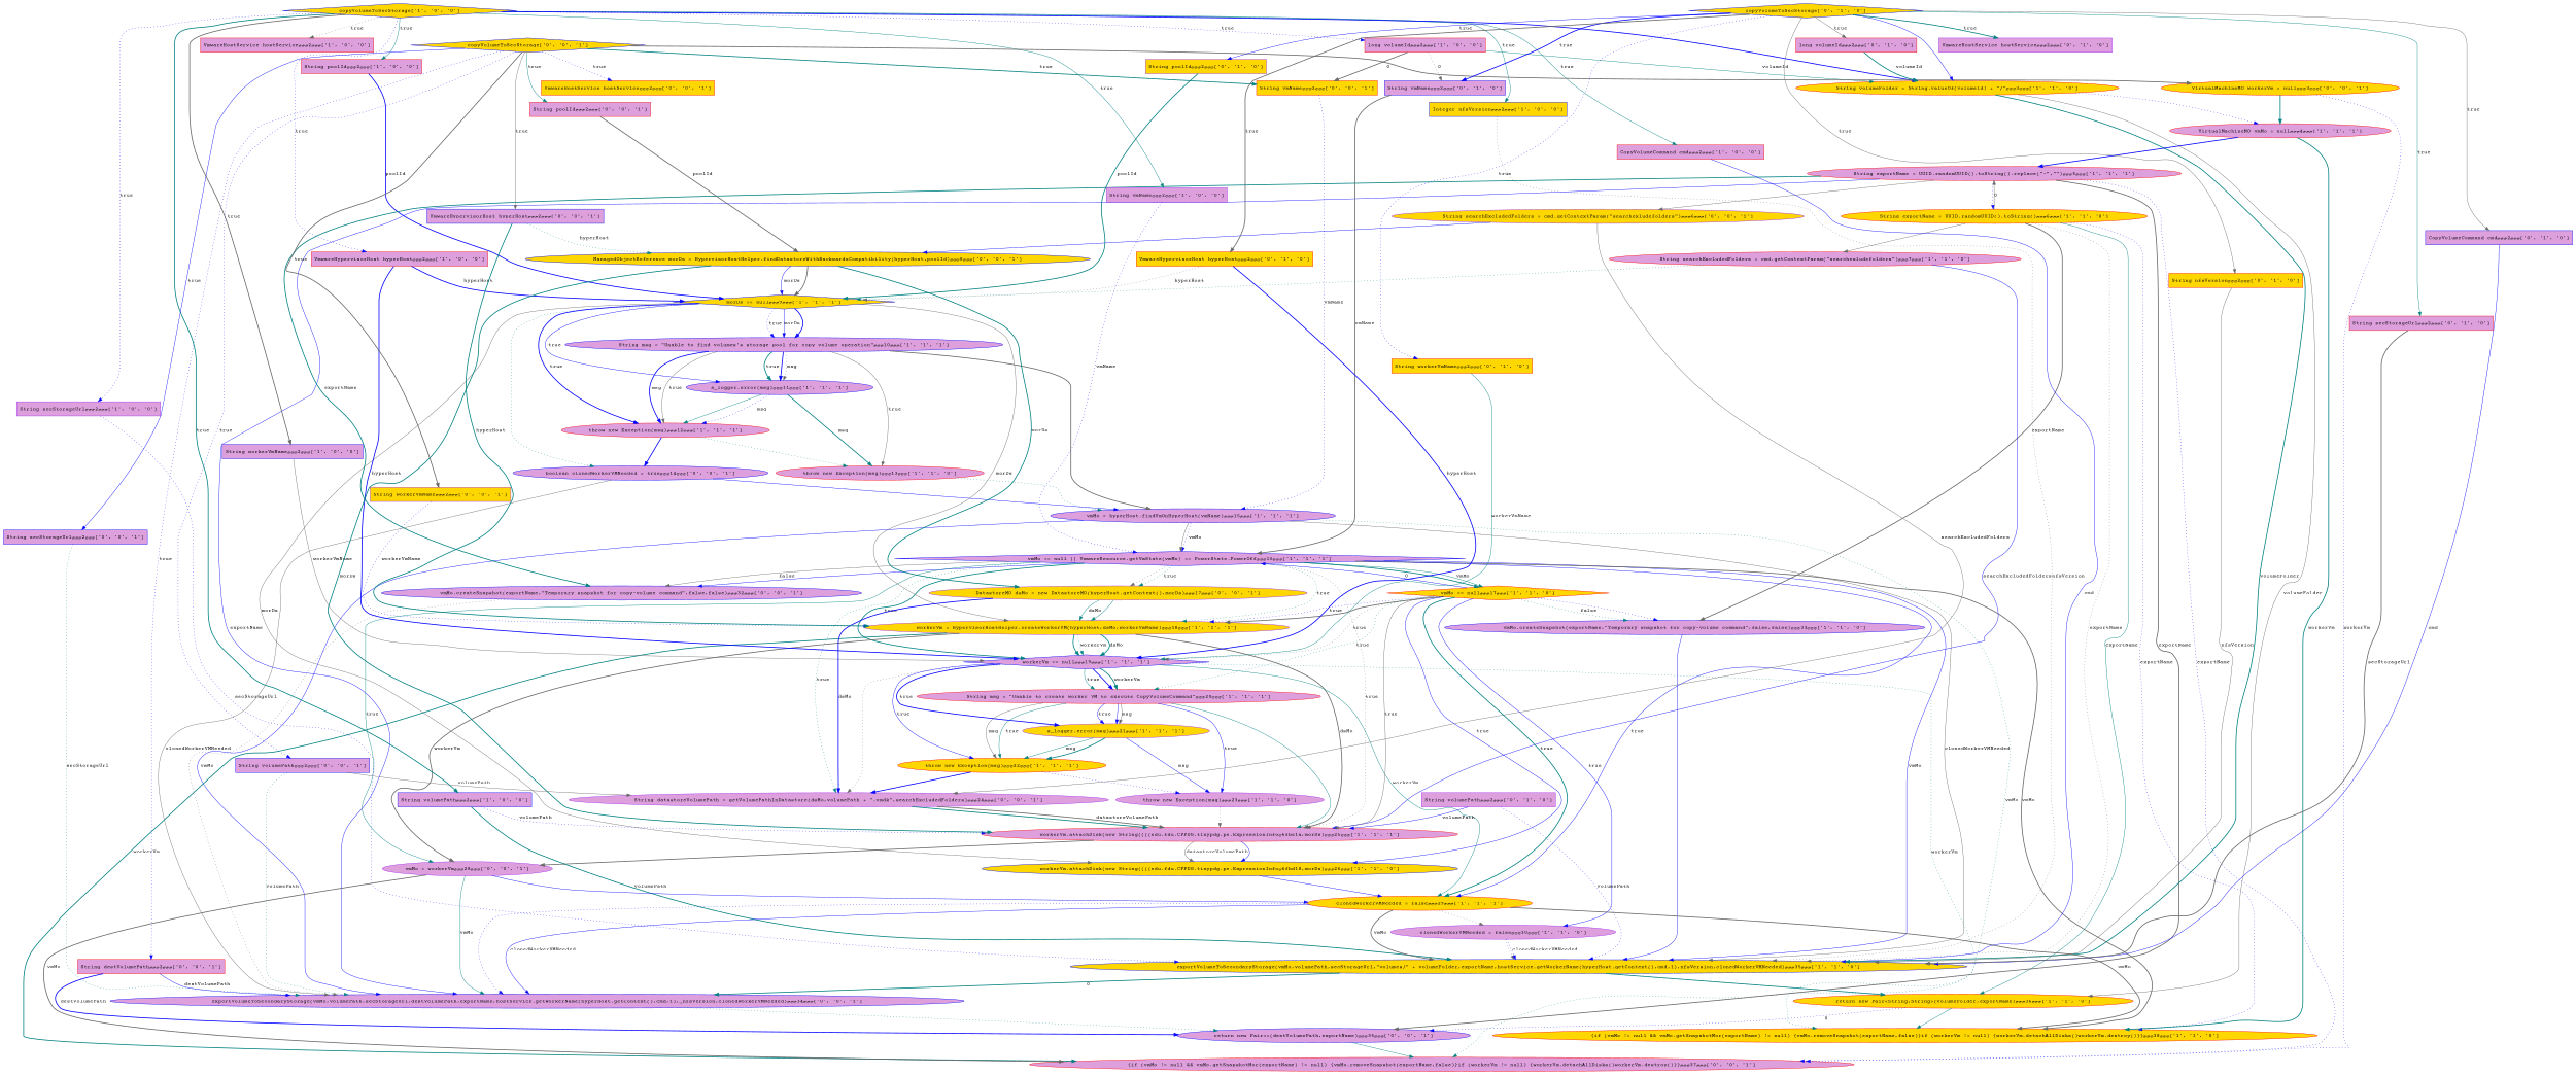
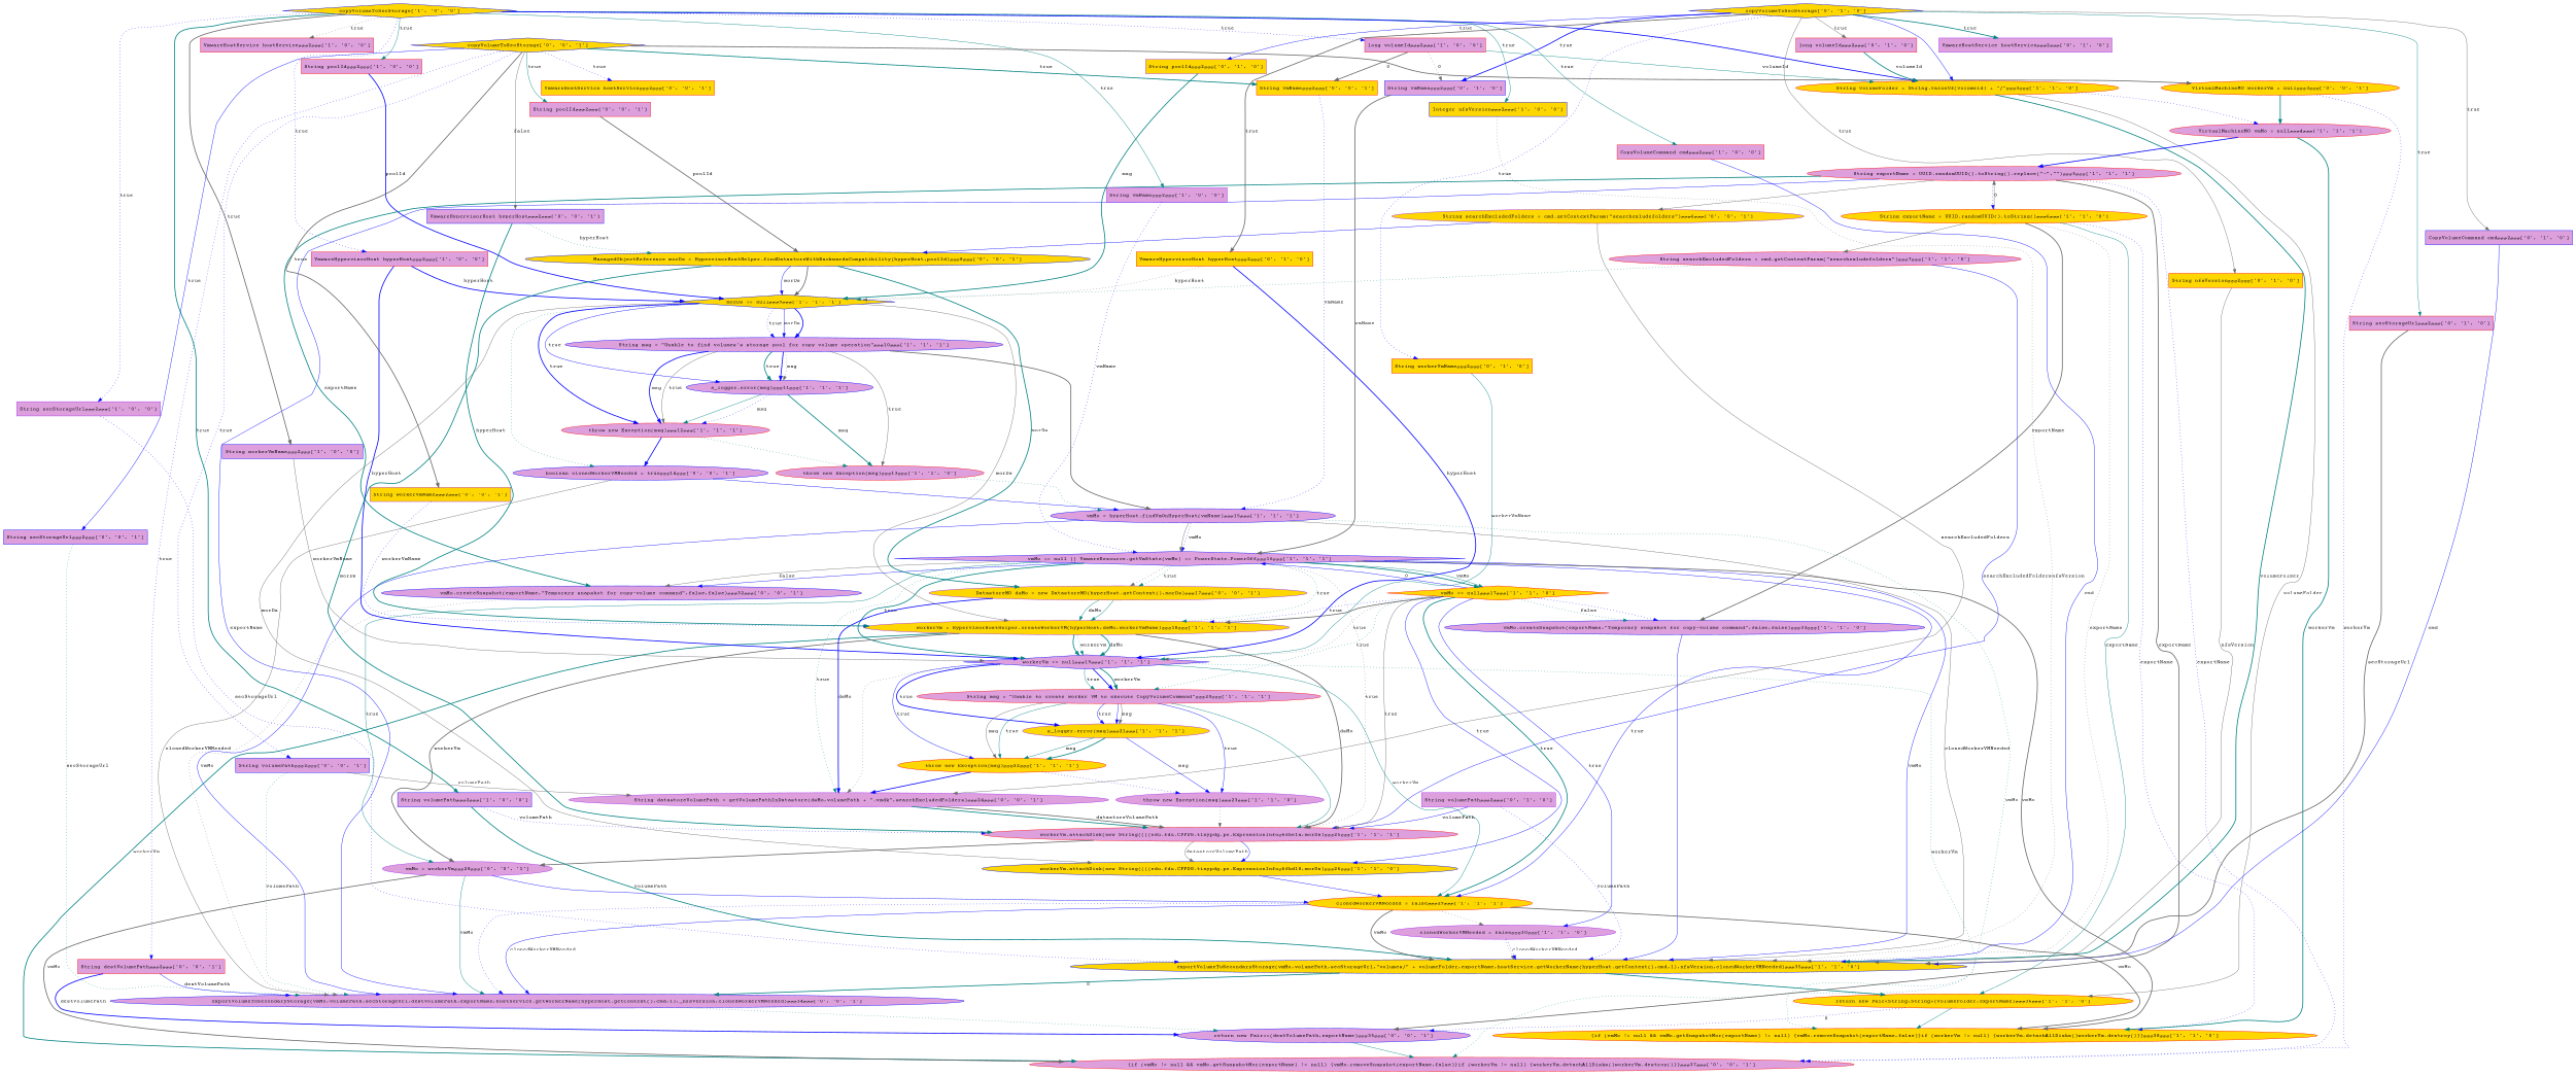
  digraph {
    fontname="Courier Prime"
    node [color=red fillcolor=plum fontname="Courier Prime" shape=ellipse style=filled]
    edge [color=blue fontname="Courier Prime" style=solid]
    n1 [label="throw new Exception(msg)@@@13@@@['1', '1', '0']"]
    n2 [color=blue label="vmMo = hyperHost.findVmOnHyperHost(vmName)@@@15@@@['1', '1', '1']"]
    n3 [color=blue label="exportVolumeToSecondaryStorage(vmMo,volumePath,secStorageUrl,destVolumePath,exportName,hostService.getWorkerName(hyperHost.getContext(),cmd,1),_nfsVersion,clonedWorkerVMNeeded)@@@34@@@['0', '0', '1']"]
    n4 [color=blue fillcolor=gold label="exportVolumeToSecondaryStorage(vmMo,volumePath,secStorageUrl,\"volumes/\" + volumeFolder,exportName,hostService.getWorkerName(hyperHost.getContext(),cmd,1),nfsVersion,clonedWorkerVMNeeded)@@@35@@@['1', '1', '0']"]
    n5 [color=blue label="vmMo == null || VmwareResource.getVmState(vmMo) == PowerState.PowerOff@@@16@@@['1', '1', '1']" shape=diamond]
    n6 [label="{if (vmMo != null && vmMo.getSnapshotMor(exportName) != null) {vmMo.removeSnapshot(exportName,false)}if (workerVm != null) {workerVm.detachAllDisks()workerVm.destroy()}}@@@37@@@['0', '0', '1']"]
    n7 [color=blue label="return new Pair<>(destVolumePath,exportName)@@@35@@@['0', '0', '1']"]
    n8 [color=blue label="boolean clonedWorkerVMNeeded = true@@@14@@@['0', '0', '1']"]
    n9 [fillcolor=gold label="VmwareHostService hostService@@@2@@@['0', '0', '1']" shape=box]
    n10 [label="String poolId@@@2@@@['1', '0', '0']" shape=box]
    n11 [color=blue fillcolor=gold label="morDs == null@@@9@@@['1', '1', '1']" shape=diamond]
    n12 [color=purple fillcolor=gold label="workerVm = HypervisorHostHelper.createWorkerVM(hyperHost,dsMo,workerVmName)@@@18@@@['1', '1', '1']"]
    n13 [color=blue fillcolor=gold label="workerVm.attachDisk(new String((((edu.fdu.CPPDG.tinypdg.pe.ExpressionInfo@6fbd18,morDs)@@@26@@@['1', '1', '0']"]
    n14 [color=blue label="String msg = \"Unable to find volumes's storage pool for copy volume operation\"@@@10@@@['1', '1', '1']"]
    n15 [label="throw new Exception(msg)@@@12@@@['1', '1', '1']"]
    n16 [color=blue label="s_logger.error(msg)@@@11@@@['1', '1', '1']"]
    n17 [color=blue fillcolor=gold label="Integer nfsVersion@@@2@@@['1', '0', '0']" shape=box]
    n18 [fillcolor=gold label="return new Pair<String,String>(volumeFolder,exportName)@@@36@@@['1', '1', '0']"]
    n19 [color=blue label="vmMo.createSnapshot(exportName,\"Temporary snapshot for copy-volume command\",false,false)@@@33@@@['1', '1', '0']"]
    n20 [fillcolor=gold label="String exportName = UUID.randomUUID().toString()@@@6@@@['1', '1', '0']"]
    n21 [label="String searchExcludedFolders = cmd.getContextParam(\"searchexludefolders\")@@@7@@@['1', '1', '0']"]
    n22 [fillcolor=gold label="{if (vmMo != null && vmMo.getSnapshotMor(exportName) != null) {vmMo.removeSnapshot(exportName,false)}if (workerVm != null) {workerVm.detachAllDisks()workerVm.destroy()}}@@@38@@@['1', '1', '0']"]
    n23 [label="String exportName = UUID.randomUUID().toString().replace(\"-\",\"\")@@@5@@@['1', '1', '1']"]
    n24 [label="workerVm.attachDisk(new String((((edu.fdu.CPPDG.tinypdg.pe.ExpressionInfo@6fbe1a,morDs)@@@25@@@['1', '1', '1']"]
    n25 [color=purple fillcolor=gold label="String searchExcludedFolders = cmd.getContextParam(\"searchexludefolders\")@@@6@@@['0', '0', '1']"]
    n26 [color=blue label="vmMo.createSnapshot(exportName,\"Temporary snapshot for copy-volume command\",false,false)@@@32@@@['0', '0', '1']"]
    n27 [color=purple label="clonedWorkerVMNeeded = false@@@30@@@['1', '1', '0']"]
    n28 [color=blue fillcolor=gold label="copyVolumeToSecStorage['1', '0', '0']" shape=diamond]
    n29 [label="CopyVolumeCommand cmd@@@2@@@['1', '0', '0']" shape=box]
    n30 [color=blue label="String volumePath@@@2@@@['1', '0', '0']" shape=box]
    n31 [color=purple label="String vmName@@@2@@@['1', '0', '0']" shape=box]
    n32 [label="long volumeId@@@2@@@['1', '0', '0']" shape=box]
    n33 [color=purple label="String secStorageUrl@@@2@@@['1', '0', '0']" shape=box]
    n34 [fillcolor=gold label="String volumeFolder = String.valueOf(volumeId) + \"/\"@@@3@@@['1', '1', '0']"]
    n35 [color=blue label="String workerVmName@@@2@@@['1', '0', '0']" shape=box]
    n36 [label="VmwareHostService hostService@@@2@@@['1', '0', '0']" shape=box]
    n37 [label="VmwareHypervisorHost hyperHost@@@2@@@['1', '0', '0']" shape=box]
    n38 [color=blue label="String vmName@@@2@@@['0', '1', '0']" shape=box]
    n39 [fillcolor=gold label="String vmName@@@2@@@['0', '0', '1']" shape=box]
    n40 [label="VirtualMachineMO vmMo = null@@@4@@@['1', '1', '1']"]
    n41 [color=blue label="workerVm == null@@@19@@@['1', '1', '1']" shape=diamond]
    n42 [fillcolor=gold label="vmMo == null@@@17@@@['1', '1', '0']" shape=diamond]
    n43 [label="String msg = \"Unable to create worker VM to execute CopyVolumeCommand\"@@@20@@@['1', '1', '1']"]
    n44 [fillcolor=gold label="clonedWorkerVMNeeded = false@@@29@@@['1', '1', '1']"]
    n45 [color=purple fillcolor=gold label="s_logger.error(msg)@@@21@@@['1', '1', '1']"]
    n46 [fillcolor=gold label="throw new Exception(msg)@@@22@@@['1', '1', '1']"]
    n47 [color=purple label="throw new Exception(msg)@@@23@@@['1', '1', '0']"]
    n48 [color=purple label="vmMo = workerVm@@@28@@@['0', '0', '1']"]
    n49 [color=purple label="String datastoreVolumePath = getVolumePathInDatastore(dsMo,volumePath + \".vmdk\",searchExcludedFolders)@@@24@@@['0', '0', '1']"]
    n50 [color=purple fillcolor=gold label="DatastoreMO dsMo = new DatastoreMO(hyperHost.getContext(),morDs)@@@17@@@['0', '0', '1']"]
    n51 [fillcolor=gold label="VirtualMachineMO workerVm = null@@@3@@@['0', '0', '1']"]
    n52 [color=blue fillcolor=gold label="ManagedObjectReference morDs = HypervisorHostHelper.findDatastoreWithBackwardsCompatibility(hyperHost,poolId)@@@8@@@['0', '0', '1']"]
    n53 [color=blue fillcolor=gold label="copyVolumeToSecStorage['0', '0', '1']" shape=diamond]
    n54 [color=purple fillcolor=gold label="String workerVmName@@@2@@@['0', '0', '1']" shape=box]
    n55 [color=blue label="String volumePath@@@2@@@['0', '0', '1']" shape=box]
    n56 [color=blue label="String secStorageUrl@@@2@@@['0', '0', '1']" shape=box]
    n57 [label="String destVolumePath@@@2@@@['0', '0', '1']" shape=box]
    n58 [label="String poolId@@@2@@@['0', '0', '1']" shape=box]
    n59 [color=blue label="VmwareHypervisorHost hyperHost@@@2@@@['0', '0', '1']" shape=box]
    n60 [fillcolor=gold label="VmwareHypervisorHost hyperHost@@@2@@@['0', '1', '0']" shape=box]
    n61 [color=blue fillcolor=gold label="copyVolumeToSecStorage['0', '1', '0']" shape=diamond]
    n62 [color=purple label="VmwareHostService hostService@@@2@@@['0', '1', '0']" shape=box]
    n63 [label="long volumeId@@@2@@@['0', '1', '0']" shape=box]
    n64 [color=blue label="CopyVolumeCommand cmd@@@2@@@['0', '1', '0']" shape=box]
    n65 [fillcolor=gold label="String nfsVersion@@@2@@@['0', '1', '0']" shape=box]
    n66 [label="String secStorageUrl@@@2@@@['0', '1', '0']" shape=box]
    n67 [fillcolor=gold label="String workerVmName@@@2@@@['0', '1', '0']" shape=box]
    n68 [color=purple fillcolor=gold label="String poolId@@@2@@@['0', '1', '0']" shape=box]
    n69 [color=purple label="String volumePath@@@2@@@['0', '1', '0']" shape=box]
    n1 -> n2 [color=teal style=dotted]
    n2 -> n3 [label=vmMo]
    n2 -> n4 [color=gray40 label=clonedWorkerVMNeeded]
    n2 -> n5 [label=vmMo style=dotted]
    n2 -> n5 [color=gray40]
    n2 -> n6 [color=teal label=vmMo style=dotted]
    n3 -> n7 [color=teal style=dotted]
    n4 -> n3 [color=teal label=0 style=bold]
    n4 -> n18 [color=teal style=bold]
    n5 -> n4 [label=vmMo]
    n5 -> n12 [color=teal label=true style=dotted]
    n5 -> n22 [color=gray40 label=vmMo style=bold]
    n5 -> n24 [color=gray40 label=true style=dotted]
    n5 -> n26
    n5 -> n26 [color=gray40 label=false]
    n5 -> n41 [color=teal label=true style=bold]
    n5 -> n42 [color=teal style=bold]
    n5 -> n42 [color=teal label=vmMo]
    n5 -> n44 [label=true]
    n5 -> n48 [color=teal label=true]
    n5 -> n49 [color=teal label=true style=dotted]
    n5 -> n50 [color=gray40 style=dotted]
    n5 -> n50 [color=teal label=true style=dotted]
    n7 -> n6 [color=teal]
    n8 -> n2
    n8 -> n3 [color=gray40 label=clonedWorkerVMNeeded]
    n10 -> n11 [label=poolId style=bold]
    n11 -> n8 [color=teal style=dotted]
    n11 -> n12 [color=gray40 label=morDs]
    n11 -> n13 [color=gray40 label=morDs]
    n11 -> n14 [label=morDs]
    n11 -> n14 [style=bold]
    n11 -> n14 [label=true style=dotted]
    n11 -> n15 [label=true style=bold]
    n11 -> n16 [label=true]
    n12 -> n6 [color=teal label=workerVm style=bold]
    n12 -> n24 [color=gray40 label=dsMo style=bold]
    n12 -> n41 [color=teal label=dsMo style=bold]
    n12 -> n41 [color=teal style=bold]
    n12 -> n41 [color=teal label=workerVm style=dotted]
    n12 -> n48 [color=gray40 label=workerVm style=bold]
    n13 -> n44
    n14 -> n1 [color=gray40 label=true]
    n14 -> n2 [color=gray40 style=bold]
    n14 -> n15 [color=gray40 label=true]
    n14 -> n15 [label=msg style=bold]
    n14 -> n16 [style=bold]
    n14 -> n16 [color=gray40 label=msg style=dotted]
    n14 -> n16 [color=teal label=true style=bold]
    n15 -> n1 [color=teal style=dotted]
    n15 -> n8 [style=bold]
    n16 -> n1 [color=teal label=msg style=bold]
    n16 -> n15 [color=teal]
    n16 -> n15 [label=msg style=dotted]
    n17 -> n4 [color=gray40 label=nfsVersion style=dotted]
    n18 -> n7 [label=0 style=dotted]
    n18 -> n22 [color=teal]
    n19 -> n4
    n20 -> n4 [color=gray40 label=exportName style=dotted]
    n20 -> n18 [color=teal label=exportName]
    n20 -> n19 [color=gray40 label=exportName style=bold]
    n20 -> n21 [color=gray40]
    n20 -> n22 [label=exportName style=dotted]
    n20 -> n23 [color=gray40 label=0]
    n21 -> n11 [color=teal style=dotted]
    n21 -> n24 [label=searchExcludedFolders]
    n23 -> n3 [label=exportName]
    n23 -> n6 [label=exportName style=dotted]
    n23 -> n7 [color=gray40 label=exportName style=bold]
    n23 -> n20 [style=dotted]
    n23 -> n25 [color=gray40]
    n23 -> n26 [color=teal label=exportName style=bold]
    n24 -> n13 [color=gray40 label=datastoreVolumePath]
    n24 -> n13
    n24 -> n48 [color=gray40 style=bold]
    n25 -> n49 [color=gray40 label=searchExcludedFolders]
    n25 -> n52
    n26 -> n3 [color=gray40 style=dotted]
    n27 -> n4 [color=gray40 style=dotted]
    n27 -> n4 [label=clonedWorkerVMNeeded style=dotted]
    n28 -> n10 [color=teal label=true]
    n28 -> n17 [color=teal label=true]
    n28 -> n29 [color=teal label=true]
    n28 -> n30 [color=teal label=true style=bold]
    n28 -> n31 [color=teal label=true]
    n28 -> n32 [label=true style=dotted]
    n28 -> n33 [label=true style=dotted]
    n28 -> n34 [style=bold]
    n28 -> n35 [color=gray40 label=true style=bold]
    n28 -> n36 [color=gray40 label=true style=dotted]
    n28 -> n37 [label=true style=dotted]
    n29 -> n4 [label=cmd]
    n30 -> n4 [color=teal label=volumePath style=bold]
    n30 -> n24 [label=volumePath style=dotted]
    n31 -> n5 [label=vmName style=dotted]
    n32 -> n34 [color=teal label=volumeId]
    n32 -> n38 [color=gray40 label=0 style=dotted]
    n32 -> n39 [color=gray40 label=0 style=bold]
    n33 -> n4 [label=secStorageUrl style=dotted]
    n34 -> n4 [color=teal label=volumeFolder style=bold]
    n34 -> n18 [color=gray40 label=volumeFolder]
    n34 -> n40 [style=dotted]
    n35 -> n41 [color=gray40 label=workerVmName]
    n37 -> n11 [label=hyperHost style=bold]
    n37 -> n41 [label=hyperHost style=bold]
    n38 -> n5 [color=gray40 label=vmName style=bold]
    n39 -> n2 [label=vmName style=dotted]
    n40 -> n22 [color=teal label=workerVm style=bold]
    n40 -> n23 [style=bold]
    n41 -> n22 [color=teal label=workerVm style=dotted]
    n41 -> n43 [color=teal label=workerVm style=bold]
    n41 -> n43 [color=teal label=true]
    n41 -> n43 [style=bold]
    n41 -> n44 [color=teal label=workerVm]
    n41 -> n45 [label=true style=bold]
    n41 -> n46 [label=true]
    n41 -> n49 [color=gray40 style=dotted]
    n42 -> n5 [label=0]
    n42 -> n12 [label=true style=dotted]
    n42 -> n12 [color=gray40 style=bold]
    n42 -> n13 [label=true]
    n42 -> n19 [color=teal label=false style=dotted]
    n42 -> n19 [style=dotted]
    n42 -> n24 [color=gray40 label=true]
    n42 -> n27 [label=true]
    n42 -> n41 [color=gray40 label=true style=dotted]
    n42 -> n43 [color=teal label=true style=dotted]
    n42 -> n44 [color=teal label=true style=bold]
    n43 -> n24 [color=teal]
    n43 -> n45 [color=gray40 label=msg]
    n43 -> n45 [label=true]
    n43 -> n45
    n43 -> n46 [color=teal label=true]
    n43 -> n46 [color=gray40 label=msg]
    n43 -> n47 [label=true]
    n44 -> n3 [style=dotted]
    n44 -> n3 [label=clonedWorkerVMNeeded]
    n44 -> n4 [color=gray40 label=vmMo style=bold]
    n44 -> n22 [color=gray40 label=vmMo style=bold]
    n44 -> n27 [color=gray40 style=dotted]
    n45 -> n46 [color=teal label=msg]
    n45 -> n46 [color=teal style=bold]
    n45 -> n47 [label=msg]
    n46 -> n47 [style=dotted]
    n46 -> n49 [style=bold]
    n47 -> n24 [color=gray40 style=dotted]
    n48 -> n3 [color=teal label=vmMo]
    n48 -> n6 [color=gray40 label=vmMo style=bold]
    n48 -> n44
    n49 -> n24 [color=teal style=bold]
    n49 -> n24 [color=gray40 label=datastoreVolumePath style=bold]
    n50 -> n12 [color=teal label=dsMo]
    n50 -> n12 [color=teal]
    n50 -> n49 [label=dsMo style=bold]
    n51 -> n6 [label=workerVm style=dotted]
    n51 -> n40 [color=teal style=bold]
    n52 -> n11 [color=gray40 style=bold]
    n52 -> n11 [label=morDs]
    n52 -> n24 [color=teal label=morDs style=bold]
    n52 -> n50 [color=teal label=morDs style=bold]
    n53 -> n9 [label=true style=dotted]
    n53 -> n39 [color=teal label=true style=bold]
    n53 -> n51 [color=gray40 style=bold]
    n53 -> n54 [color=gray40 label=true style=bold]
    n53 -> n55 [label=true style=dotted]
    n53 -> n56 [label=true]
    n53 -> n57 [label=true style=dotted]
    n53 -> n58 [color=teal label=true]
-   n53 -> n59 [color=gray40 label=true]
+   n53 -> n59 [color=gray40 label=false]
    n54 -> n12 [label=workerVmName style=dotted]
    n55 -> n3 [color=teal label=volumePath style=dotted]
    n55 -> n49 [color=gray40 label=volumePath]
    n56 -> n3 [color=teal label=secStorageUrl style=dotted]
    n57 -> n3 [label=destVolumePath]
    n57 -> n7 [label=destVolumePath style=bold]
    n58 -> n52 [color=gray40 label=poolId style=bold]
    n59 -> n12 [color=teal label=hyperHost style=bold]
    n59 -> n52 [color=teal label=hyperHost style=dotted]
    n60 -> n11 [color=gray40 label=hyperHost style=dotted]
    n60 -> n41 [label=hyperHost style=bold]
    n61 -> n34
    n61 -> n38 [label=true style=bold]
    n61 -> n60 [color=gray40 label=true style=bold]
    n61 -> n62 [color=teal label=true style=bold]
    n61 -> n63 [color=gray40 label=true]
    n61 -> n64 [color=gray40 label=true]
    n61 -> n65 [color=gray40 label=true]
    n61 -> n66 [color=teal label=true]
    n61 -> n67 [label=true style=dotted]
    n61 -> n68 [label=true]
    n63 -> n34 [color=teal label=volumeId style=bold]
    n64 -> n4 [label=cmd]
    n65 -> n4 [color=gray40 label=nfsVersion]
    n66 -> n4 [color=gray40 label=secStorageUrl style=bold]
    n67 -> n41 [color=teal label=workerVmName]
-   n68 -> n11 [color=teal label=poolId style=bold]
+   n68 -> n11 [color=teal label=msg style=bold]
    n69 -> n4 [label=volumePath style=dotted]
    n69 -> n24 [label=volumePath]
  }
